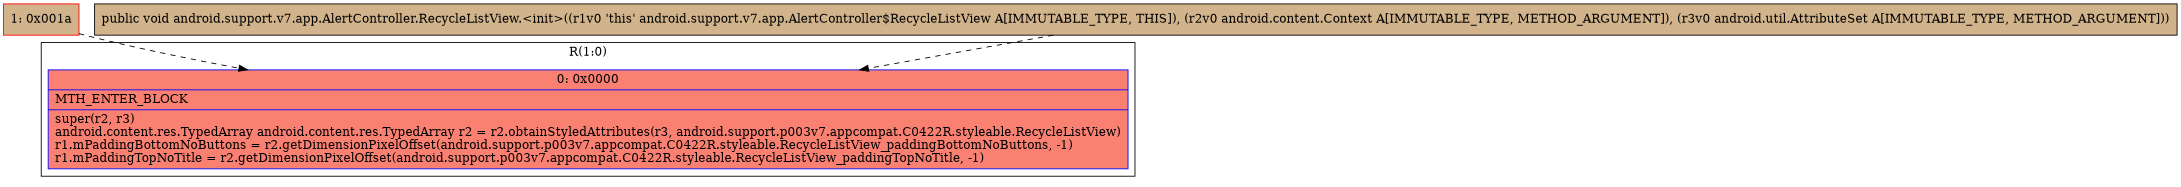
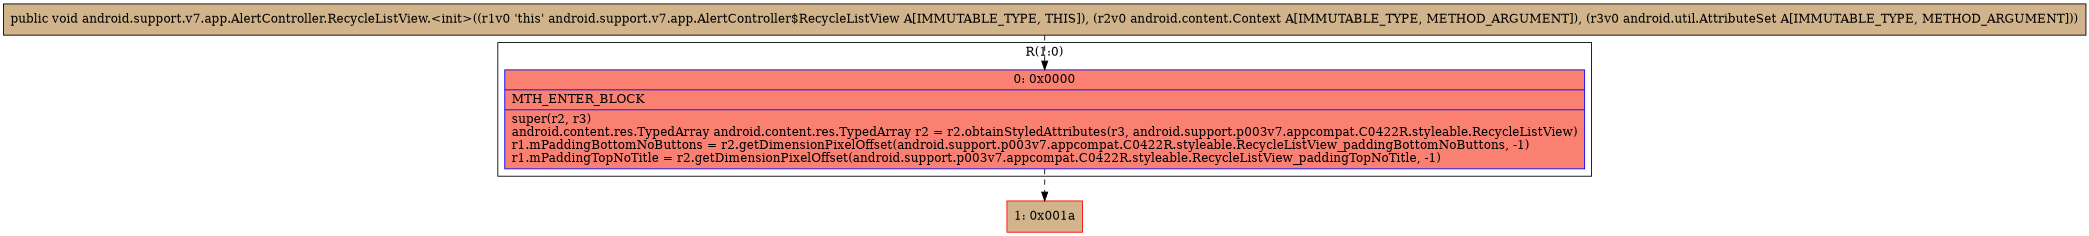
  digraph {
    node [shape=record style=filled fillcolor=tan]
    edge [style=dashed]
    n1 [color=blue label="{0\:\ 0x0000|MTH_ENTER_BLOCK\l|super(r2, r3)\landroid.content.res.TypedArray android.content.res.TypedArray r2 = r2.obtainStyledAttributes(r3, android.support.p003v7.appcompat.C0422R.styleable.RecycleListView)\lr1.mPaddingBottomNoButtons = r2.getDimensionPixelOffset(android.support.p003v7.appcompat.C0422R.styleable.RecycleListView_paddingBottomNoButtons, \-1)\lr1.mPaddingTopNoTitle = r2.getDimensionPixelOffset(android.support.p003v7.appcompat.C0422R.styleable.RecycleListView_paddingTopNoTitle, \-1)\l}" fillcolor=salmon]
    n2 [color=red label="{1\:\ 0x001a}"]
    n3 [label="{public void android.support.v7.app.AlertController.RecycleListView.\<init\>((r1v0 'this' android.support.v7.app.AlertController$RecycleListView A[IMMUTABLE_TYPE, THIS]), (r2v0 android.content.Context A[IMMUTABLE_TYPE, METHOD_ARGUMENT]), (r3v0 android.util.AttributeSet A[IMMUTABLE_TYPE, METHOD_ARGUMENT])) }"]
    subgraph cluster_1 {
      label="R(1:0)"
      n1
    }
-   n2 -> n1
+   n1 -> n2
    n3 -> n1
  }
